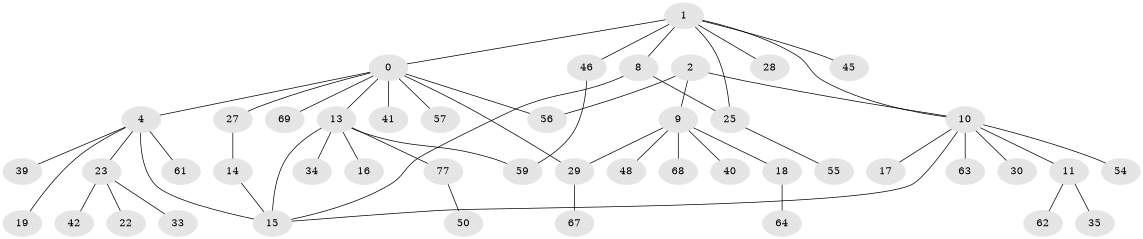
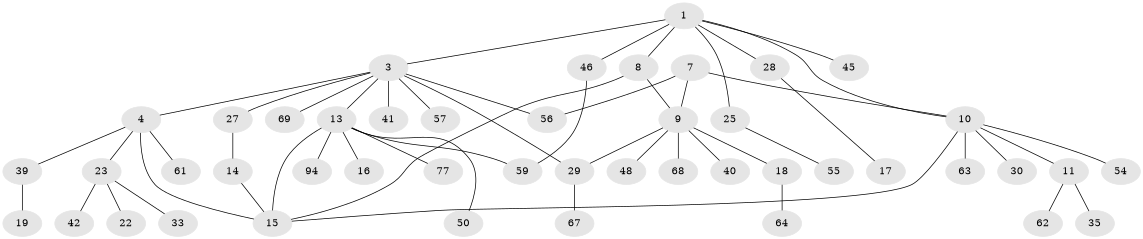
  graph {
    node [color=gray90 style=filled]
    1 [super="+2"]
-   3 [super="+6" label=0]
+   3 [super="+6"]
    8 [super="+24"]
    10 [super="+12"]
    25 [super="+43"]
    28
    45
    46
    4 [super="+5"]
    13 [super="+44"]
    n11 [label=56]
    27 [super="+38"]
    29 [super="+56"]
    41 [super="+66"]
    57
    69
    15 [super="+20"]
    9 [super="+22"]
    11 [super="+31"]
    17
    30
    54 [super="+58"]
    63
    55
    59
    19
    23 [super="+65"]
    39
    61
    16
-   34 [super="+52"]
+   34 [super="+52" label=94]
    n32 [label=77]
    50
    14
    67
    35 [super="+60"]
    62
    33
    42
    n40 [label=22]
-   7 [super="+37" label=2]
+   7 [super="+37"]
    18 [super="+51"]
    40
    48
    68
    64
    1 -- 3 [weight=2]
    1 -- 8
    1 -- 10
    1 -- 25
    1 -- 28
    1 -- 45
    1 -- 46
    3 -- 4 [weight=2]
    3 -- 13
    3 -- n11
    3 -- 27
    3 -- 29
    3 -- 41
    3 -- 57
    3 -- 69
    8 -- 15
-   8 -- 25
+   8 -- 9
    10 -- 15
    10 -- 11 [weight=2]
-   10 -- 17
+   28 -- 17
    10 -- 30
    10 -- 54
    10 -- 63
    25 -- 55
    46 -- 59
    4 -- 15
-   4 -- 19
+   39 -- 19
    4 -- 23
    4 -- 39
    4 -- 61
    13 -- 15
    13 -- 59
    13 -- 16
    13 -- 34
    13 -- n32
-   n32 -- 50
+   13 -- 50
    27 -- 14
    29 -- 67
    9 -- 29
    9 -- 18
    9 -- 40
    9 -- 48
    9 -- 68
    11 -- 35
    11 -- 62
    23 -- 33
    23 -- 42
    23 -- n40
    14 -- 15
    7 -- 10
    7 -- n11
    7 -- 9
    18 -- 64
  }
